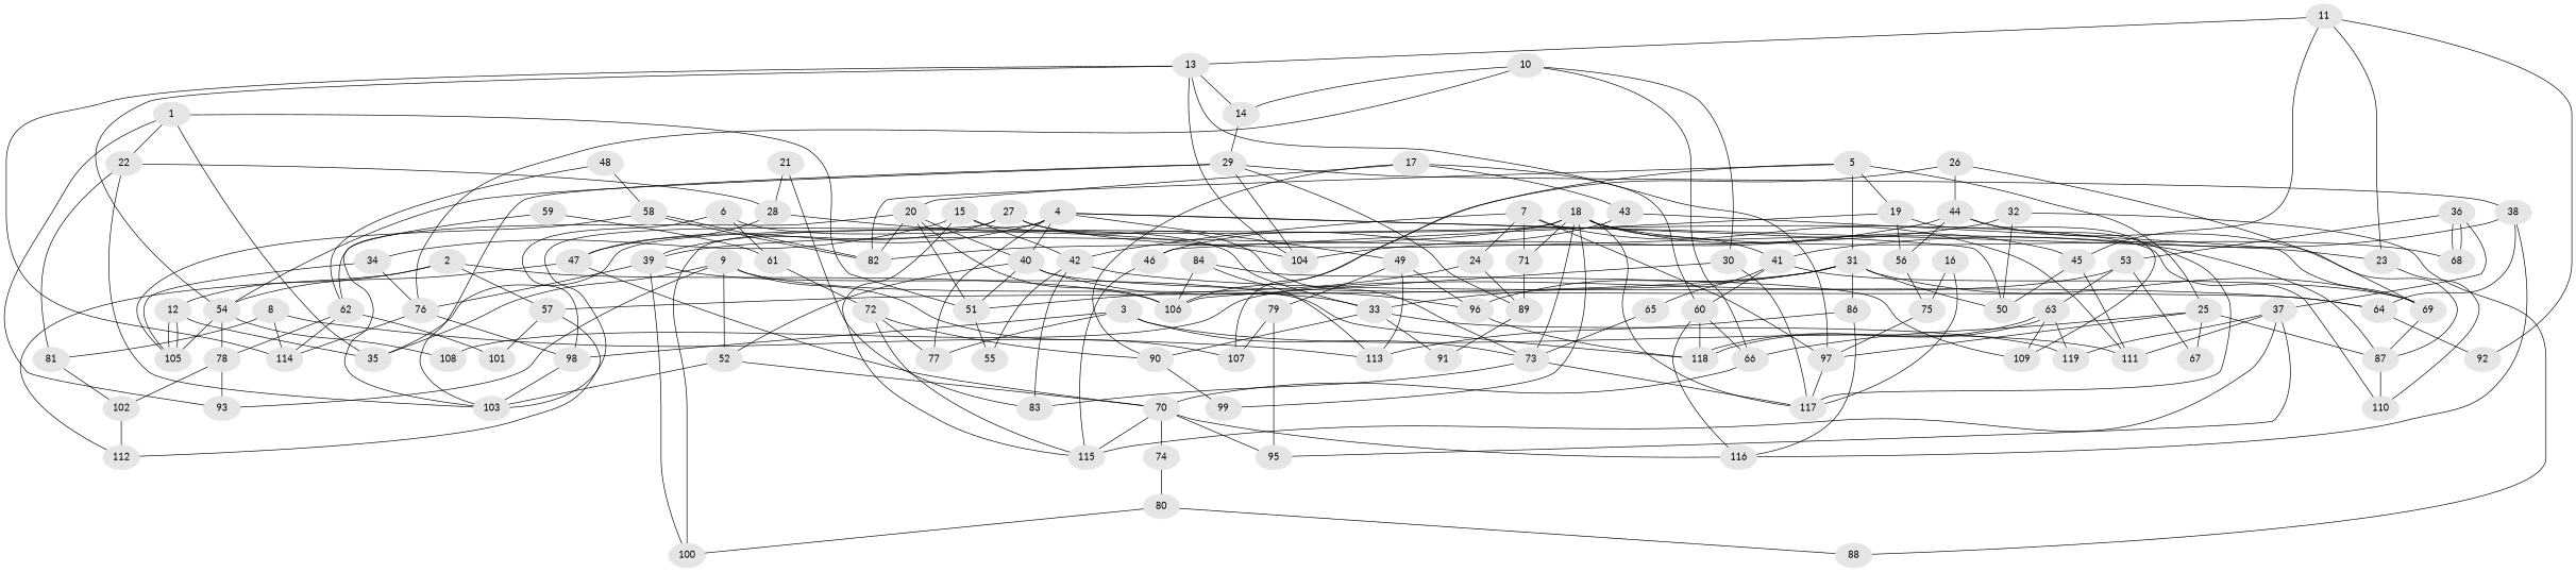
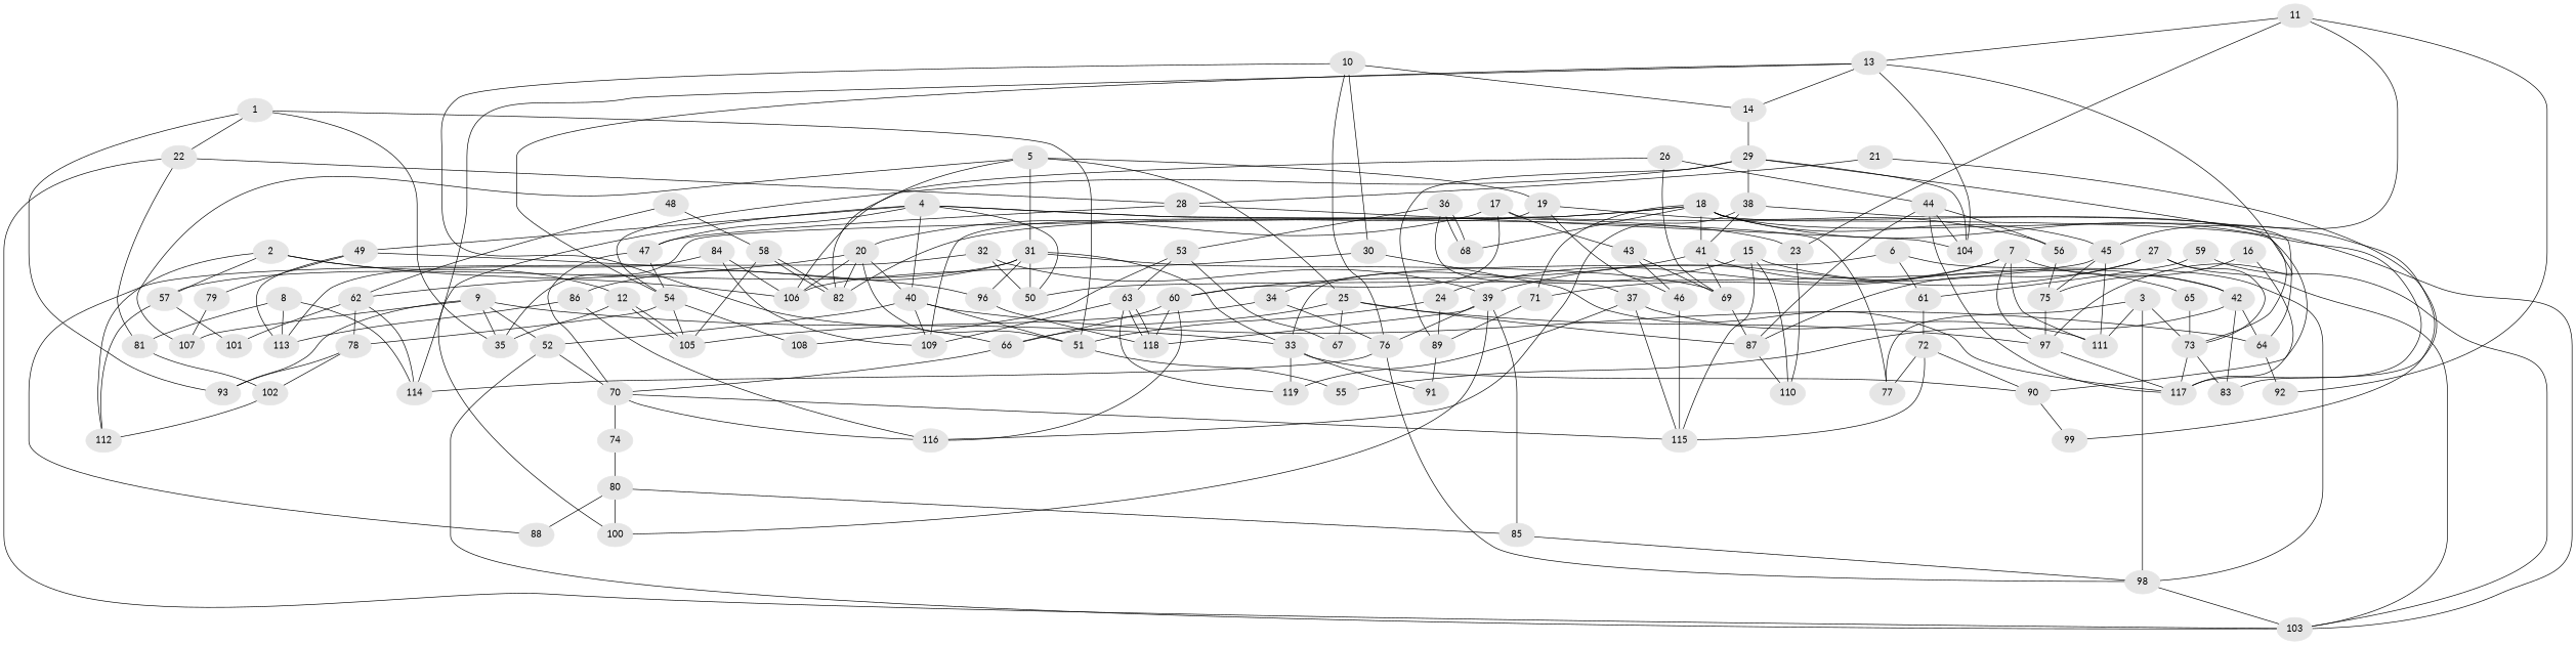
  graph {
    fontname=Lato
    node [color=gray90 fontname=Lato style=filled]
    edge [fontname=Lato]
    1
    22
    35
    51
    93
    81
    28
    103
    55
    2
    12
    57
    106
    112
    105
    101
    3
    73
    77
    98
    111
    117
    83
    4
    23
    40
    47
    49
    50
    100
    110
    52
    109
    64
    54
    70
    113
    96
    79
    5
    19
    25
    31
    82
    107
    46
    56
    97
    66
    67
    87
    33
    69
    86
    6
    61
    90
    91
    119
    72
    7
    24
    42
    71
    89
    8
    114
    102
    9
    10
    14
    30
    76
    29
    11
    13
    45
    92
    104
    75
    108
    78
    38
    15
    34
    115
    16
    17
    20
    43
    60
    62
    116
    118
    99
    18
    41
    68
    65
    21
    26
    44
    27
    39
+   85
    32
    88
    36
    37
    53
-   95
    63
    74
    48
    58
    59
    80
    84
    1 -- 22
    1 -- 35
    1 -- 51
    1 -- 93
    22 -- 81
    22 -- 28
    22 -- 103
    51 -- 55
    81 -- 102
    28 -- 47
    28 -- 104
    2 -- 12
    2 -- 57
    2 -- 106
    2 -- 112
    12 -- 35
    12 -- 105
    12 -- 105
    57 -- 112
    57 -- 101
    3 -- 73
    3 -- 77
    3 -- 98
    3 -- 111
    73 -- 117
    73 -- 83
    98 -- 103
    4 -- 77
    4 -- 23
    4 -- 40
    4 -- 47
    4 -- 49
    4 -- 50
    4 -- 100
    23 -- 110
    40 -- 51
    40 -- 52
-   40 -- 96
+   40 -- 109
    40 -- 64
    47 -- 54
    47 -- 70
    49 -- 113
    49 -- 96
    49 -- 79
    52 -- 103
    52 -- 70
    64 -- 92
    54 -- 105
    54 -- 108
    54 -- 78
    70 -- 115
    70 -- 116
-   70 -- 95
    70 -- 74
    96 -- 118
    79 -- 107
-   79 -- 95
    5 -- 19
    5 -- 25
    5 -- 31
    5 -- 82
    5 -- 107
    19 -- 109
    19 -- 46
    19 -- 56
    25 -- 97
    25 -- 66
    25 -- 67
    25 -- 87
    31 -- 57
    31 -- 50
    31 -- 96
    31 -- 33
    31 -- 69
    31 -- 86
    46 -- 115
    56 -- 75
    97 -- 117
    66 -- 70
    87 -- 110
    33 -- 90
    33 -- 91
    33 -- 119
    69 -- 87
    86 -- 113
    86 -- 116
    6 -- 98
    6 -- 33
    6 -- 61
    61 -- 72
    90 -- 99
    72 -- 77
    72 -- 90
    72 -- 115
    7 -- 111
    7 -- 97
    7 -- 24
    7 -- 42
    7 -- 71
    24 -- 51
    24 -- 89
    42 -- 55
    42 -- 83
    42 -- 64
    71 -- 89
    89 -- 91
    8 -- 81
    8 -- 113
    8 -- 114
    102 -- 112
    9 -- 35
    9 -- 93
    9 -- 52
    9 -- 107
    9 -- 33
    10 -- 66
    10 -- 14
    10 -- 30
    10 -- 76
    14 -- 29
    30 -- 106
    30 -- 117
    76 -- 98
    76 -- 114
    29 -- 103
    29 -- 54
    29 -- 89
    29 -- 104
    29 -- 38
    11 -- 23
    11 -- 13
    11 -- 45
    11 -- 92
    13 -- 54
    13 -- 97
    13 -- 114
    13 -- 14
    13 -- 104
    45 -- 111
    45 -- 50
+   45 -- 75
    75 -- 97
    78 -- 93
    78 -- 102
    38 -- 64
    38 -- 116
    38 -- 41
    15 -- 110
    15 -- 42
    15 -- 34
    15 -- 115
    34 -- 105
    34 -- 76
    16 -- 117
    16 -- 75
    17 -- 90
    17 -- 20
    17 -- 43
    17 -- 60
    20 -- 51
    20 -- 106
    20 -- 40
    20 -- 82
    20 -- 62
    43 -- 46
    43 -- 69
    60 -- 66
    60 -- 116
    60 -- 118
    62 -- 101
    62 -- 114
    62 -- 78
    18 -- 35
    18 -- 73
    18 -- 117
    18 -- 82
    18 -- 71
    18 -- 45
    18 -- 99
    18 -- 41
    18 -- 68
    41 -- 69
    41 -- 60
    41 -- 65
    65 -- 73
    21 -- 28
    21 -- 83
    26 -- 106
    26 -- 69
    26 -- 44
    44 -- 117
    44 -- 56
    44 -- 87
    44 -- 104
    27 -- 103
    27 -- 73
    27 -- 87
    27 -- 39
    39 -- 100
    39 -- 76
    39 -- 118
+   39 -- 85
+   85 -- 98
    32 -- 50
    32 -- 39
    32 -- 88
    36 -- 68
    36 -- 68
    36 -- 37
    36 -- 53
    37 -- 111
    37 -- 119
    37 -- 115
-   37 -- 95
    53 -- 67
    53 -- 108
    53 -- 63
    63 -- 109
    63 -- 119
    63 -- 118
    63 -- 118
    74 -- 80
    48 -- 62
    48 -- 58
    58 -- 105
    58 -- 82
    58 -- 82
    59 -- 103
    59 -- 61
    80 -- 100
+   80 -- 85
    80 -- 88
    84 -- 106
    84 -- 109
    84 -- 113
  }
